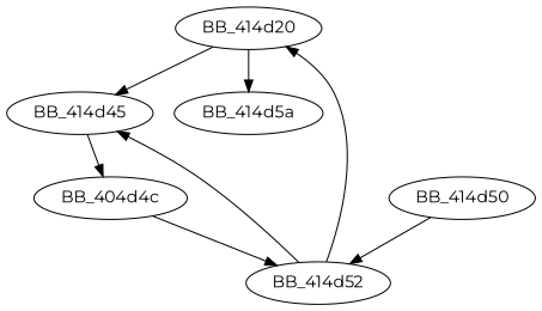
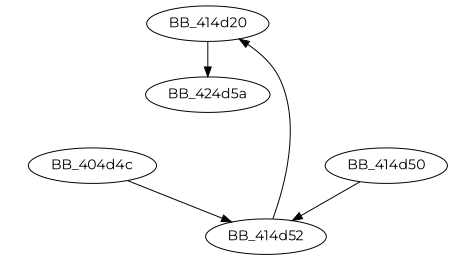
  digraph {
    fontname=Montserrat
    node [fontname=Montserrat]
    edge [fontname=Montserrat]
    BB_414d20
-   BB_414d45
-   BB_414d5a
+   BB_414d5a [label=BB_424d5a]
    n4 [label=BB_404d4c]
    BB_414d52
    BB_414d50
-   BB_414d20 -> BB_414d45
    BB_414d20 -> BB_414d5a
-   BB_414d45 -> n4
    n4 -> BB_414d52
    BB_414d52 -> BB_414d20
-   BB_414d52 -> BB_414d45
    BB_414d50 -> BB_414d52
  }
